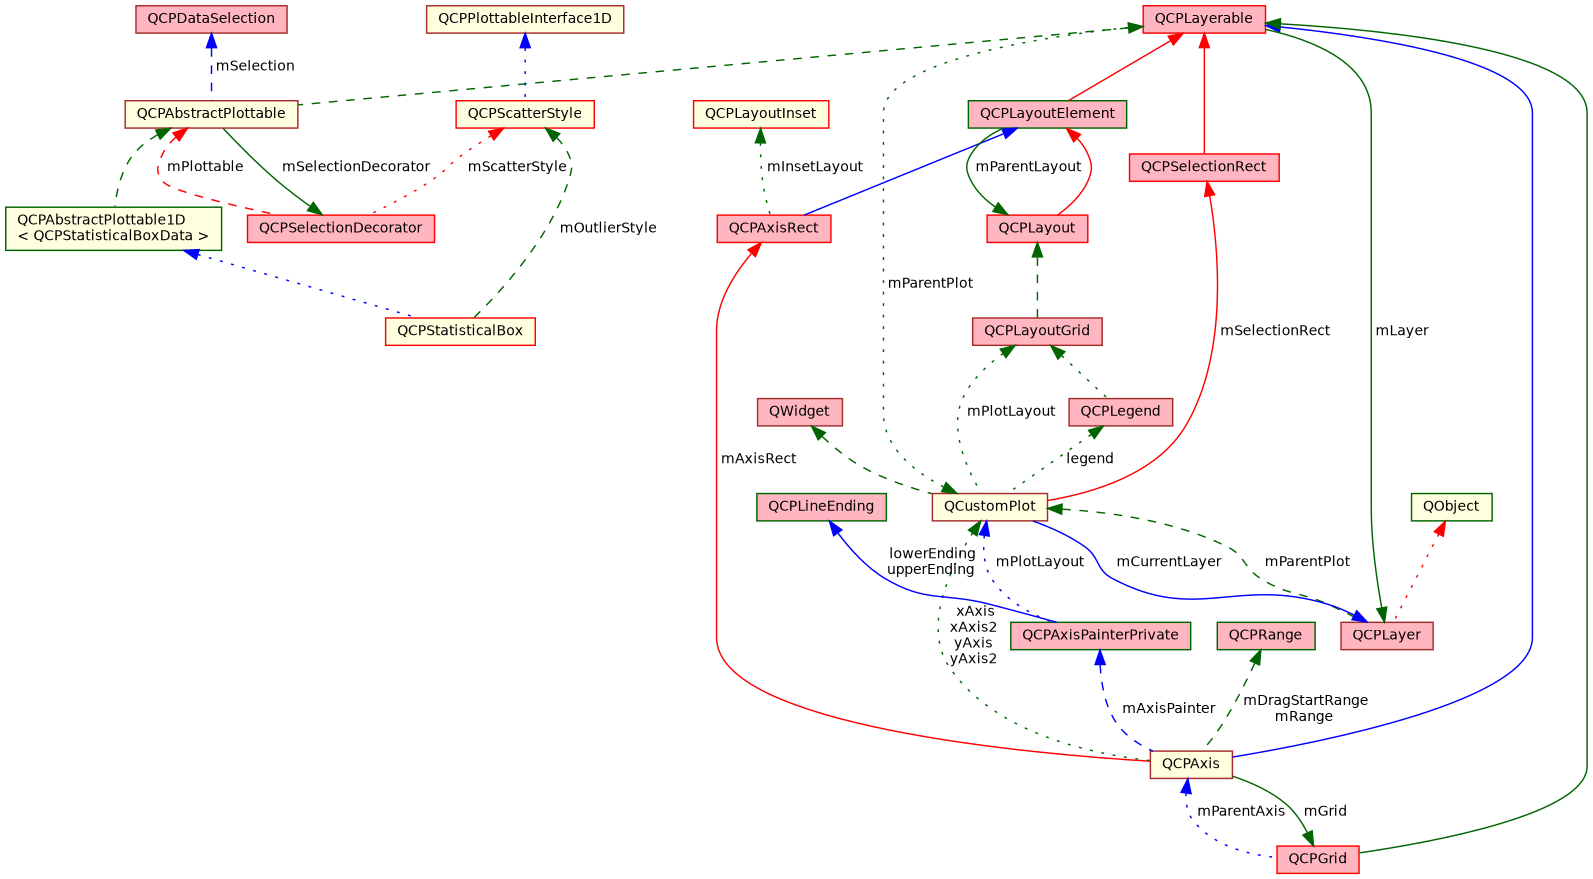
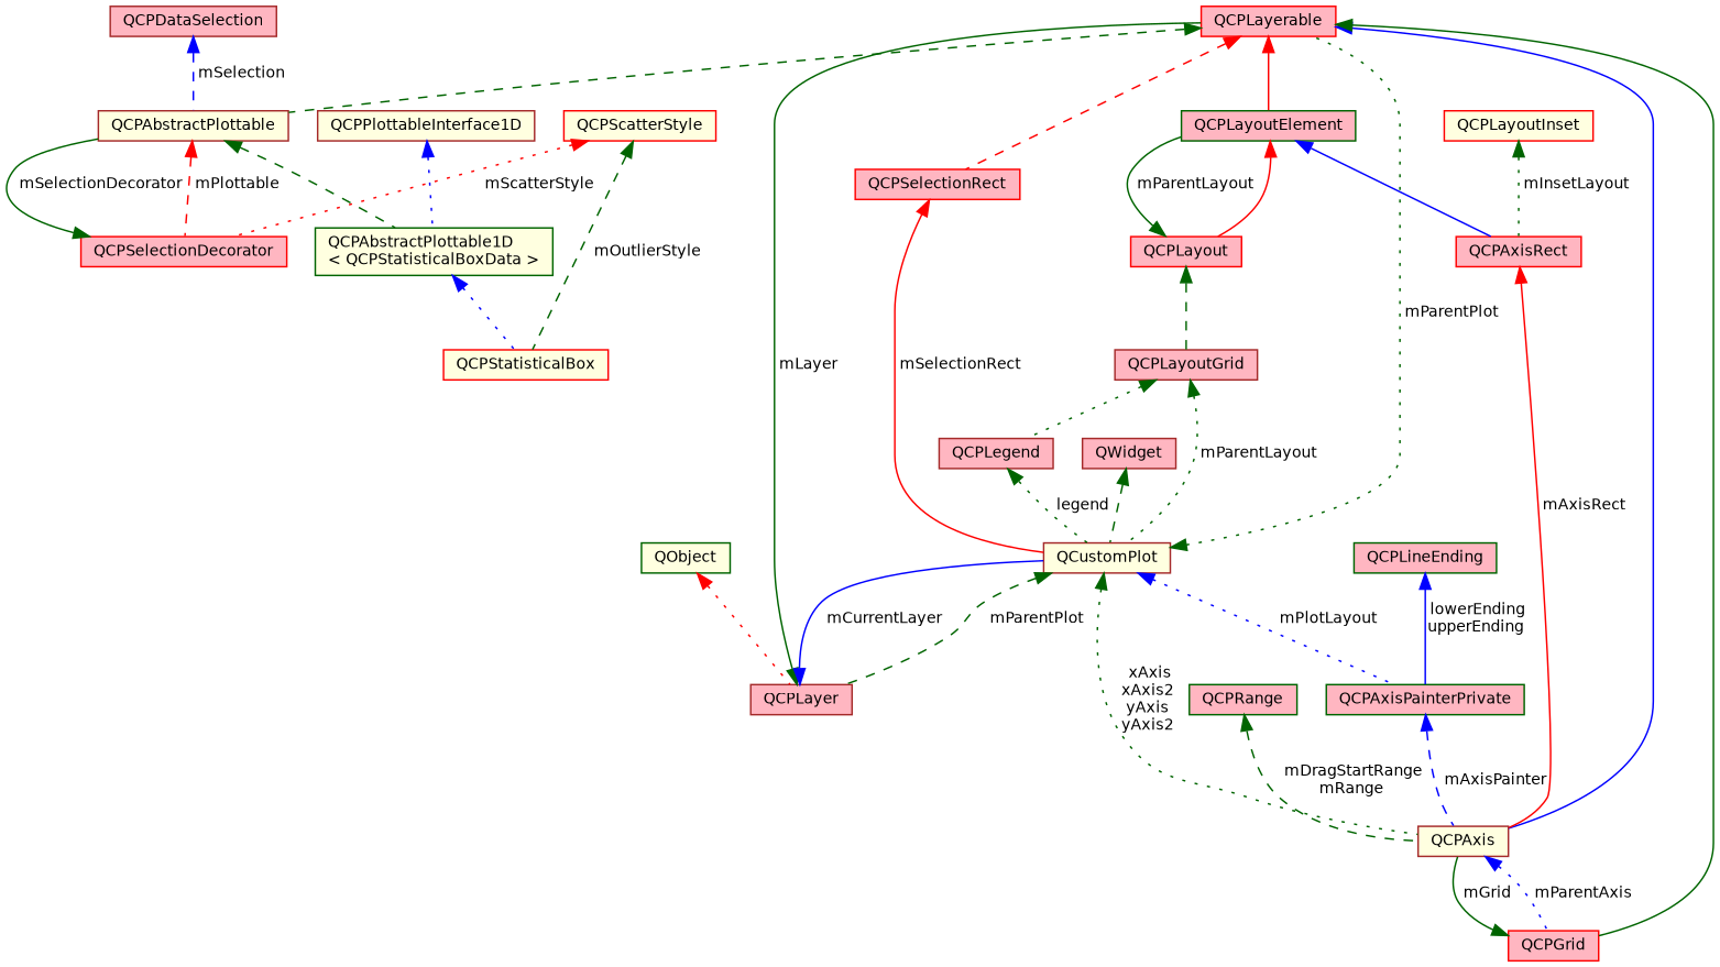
  digraph {
    node [color=red fillcolor=lightpink fontname=Helvetica fontsize=10 shape=box style=filled]
    edge [color=darkgreen dir=back fontname=Helvetica fontsize=10 labelfontname=Helvetica labelfontsize=10 style=solid]
    n1 [fillcolor=lightyellow fontcolor=black height=0.2 label=QCPStatisticalBox width=0.4]
    n2 [color=darkgreen fillcolor=lightyellow height=0.2 label="QCPAbstractPlottable1D\l\< QCPStatisticalBoxData \>" width=0.4]
    n3 [color=brown fillcolor=lightyellow height=0.2 label=QCPAbstractPlottable width=0.4]
    n4 [height=0.2 label=QCPSelectionDecorator width=0.4]
    n5 [height=0.2 label=QCPLayerable width=0.4]
    n6 [color=brown fillcolor=lightyellow height=0.2 label=QCPAxis width=0.4]
    n7 [color=darkgreen height=0.2 label=QCPLayoutElement width=0.4]
    n8 [height=0.2 label=QCPGrid width=0.4]
    n9 [height=0.2 label=QCPSelectionRect width=0.4]
    n10 [height=0.2 label=QCPAxisRect width=0.4]
    n11 [height=0.2 label=QCPLayout width=0.4]
    n12 [color=brown fillcolor=lightyellow height=0.2 label=QCustomPlot width=0.4]
    n13 [color=darkgreen fillcolor=lightyellow height=0.2 label=QObject width=0.4]
    n14 [color=brown height=0.2 label=QCPLayer width=0.4]
    n15 [color=darkgreen height=0.2 label=QCPAxisPainterPrivate width=0.4]
    n16 [color=brown height=0.2 label=QWidget width=0.4]
    n17 [color=brown height=0.2 label=QCPLayoutGrid width=0.4]
    n18 [fillcolor=lightyellow height=0.2 label=QCPLayoutInset width=0.4]
    n19 [color=brown height=0.2 label=QCPLegend width=0.4]
    n20 [color=darkgreen height=0.2 label=QCPRange width=0.4]
    n21 [color=darkgreen height=0.2 label=QCPLineEnding width=0.4]
    n22 [color=brown height=0.2 label=QCPDataSelection width=0.4]
    n23 [fillcolor=lightyellow height=0.2 label=QCPScatterStyle width=0.4]
    n24 [color=brown fillcolor=lightyellow height=0.2 label=QCPPlottableInterface1D width=0.4]
    n2 -> n1 [color=blue style=dotted]
    n3 -> n2 [style=dashed]
    n3 -> n4 [color=red label=" mPlottable" style=dashed]
    n4 -> n3 [label=" mSelectionDecorator"]
    n5 -> n3 [style=dashed]
    n5 -> n6 [color=blue]
    n5 -> n7 [color=red]
    n5 -> n8
-   n5 -> n9 [color=red]
+   n5 -> n9 [color=red style=dashed]
    n6 -> n8 [color=blue label=" mParentAxis" style=dotted]
    n7 -> n10 [color=blue]
    n7 -> n11 [color=red]
    n8 -> n6 [label=" mGrid"]
    n9 -> n12 [color=red label=" mSelectionRect"]
    n10 -> n6 [color=red label=" mAxisRect"]
    n11 -> n7 [label=" mParentLayout"]
    n11 -> n17 [style=dashed]
    n12 -> n5 [label=" mParentPlot" style=dotted]
    n12 -> n6 [label=" xAxis\nxAxis2\nyAxis\nyAxis2" style=dotted]
    n12 -> n14 [label=" mParentPlot" style=dashed]
    n12 -> n15 [color=blue label=" mPlotLayout" style=dotted]
    n13 -> n14 [color=red style=dotted]
    n14 -> n5 [label=" mLayer"]
    n14 -> n12 [color=blue label=" mCurrentLayer"]
    n15 -> n6 [color=blue label=" mAxisPainter" style=dashed]
    n16 -> n12 [style=dashed]
-   n17 -> n12 [label=" mPlotLayout" style=dotted]
+   n17 -> n12 [label=" mParentLayout" style=dotted]
    n17 -> n19 [style=dotted]
    n18 -> n10 [label=" mInsetLayout" style=dotted]
    n19 -> n12 [label=" legend" style=dotted]
    n20 -> n6 [label=" mDragStartRange\nmRange" style=dashed]
    n21 -> n15 [color=blue label=" lowerEnding\nupperEnding"]
    n22 -> n3 [color=blue label=" mSelection" style=dashed]
    n23 -> n1 [label=" mOutlierStyle" style=dashed]
    n23 -> n4 [color=red label=" mScatterStyle" style=dotted]
-   n24 -> n23 [color=blue style=dotted]
+   n24 -> n2 [color=blue style=dotted]
  }
